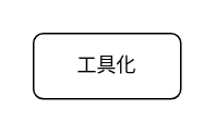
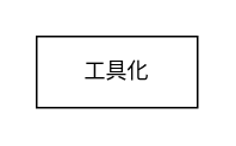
  <mxCell id="0" />
  <mxCell id="1" parent="0" />
- <mxCell id="2" value="工具化" style="whiteSpace=wrap;html=1;rounded=1;" vertex="1" parent="1"><mxGeometry x="20" y="20" width="90" height="40" as="geometry" /></mxCell>
+ <mxCell id="2" value="工具化" style="rounded=0;whiteSpace=wrap;html=1;" vertex="1" parent="1"><mxGeometry x="20" y="20" width="90" height="40" as="geometry" /></mxCell>
